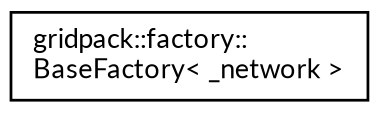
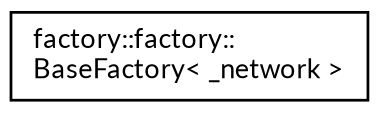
  digraph {
    rankdir=LR
    fontname=Lato
-   n1 [color=black fillcolor=white fontname=Lato fontsize=10 height=0.2 label="gridpack::factory::\lBaseFactory\< _network \>" shape=record style=filled width=0.4]
+   n1 [color=black fillcolor=white fontname=Lato fontsize=10 height=0.2 label="factory::factory::\lBaseFactory\< _network \>" shape=record style=filled width=0.4]
  }
